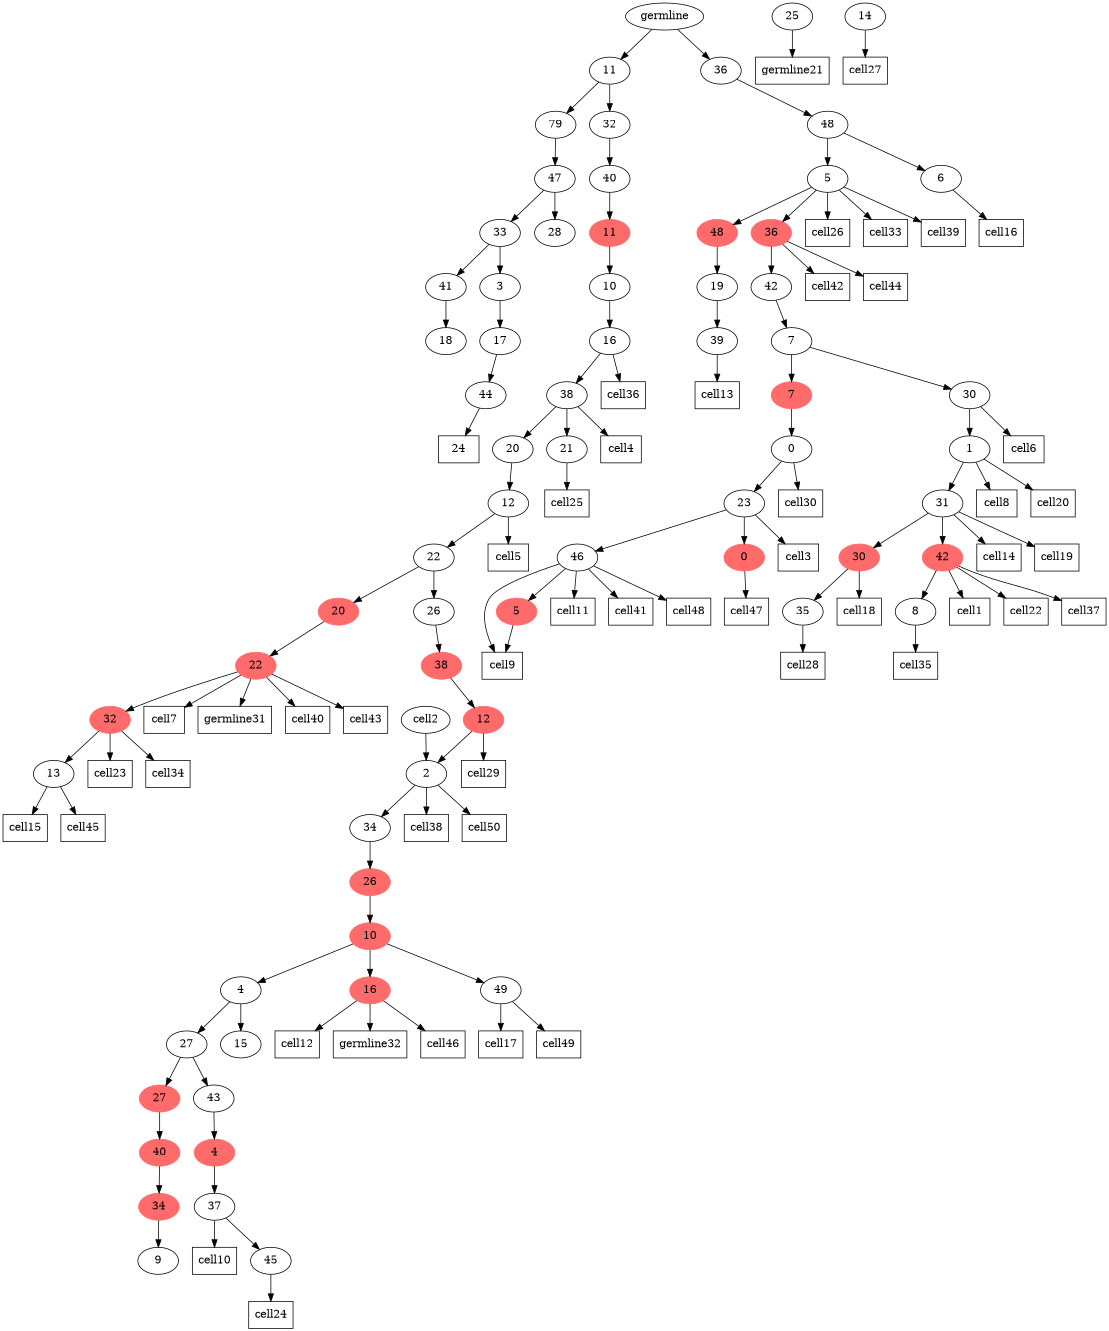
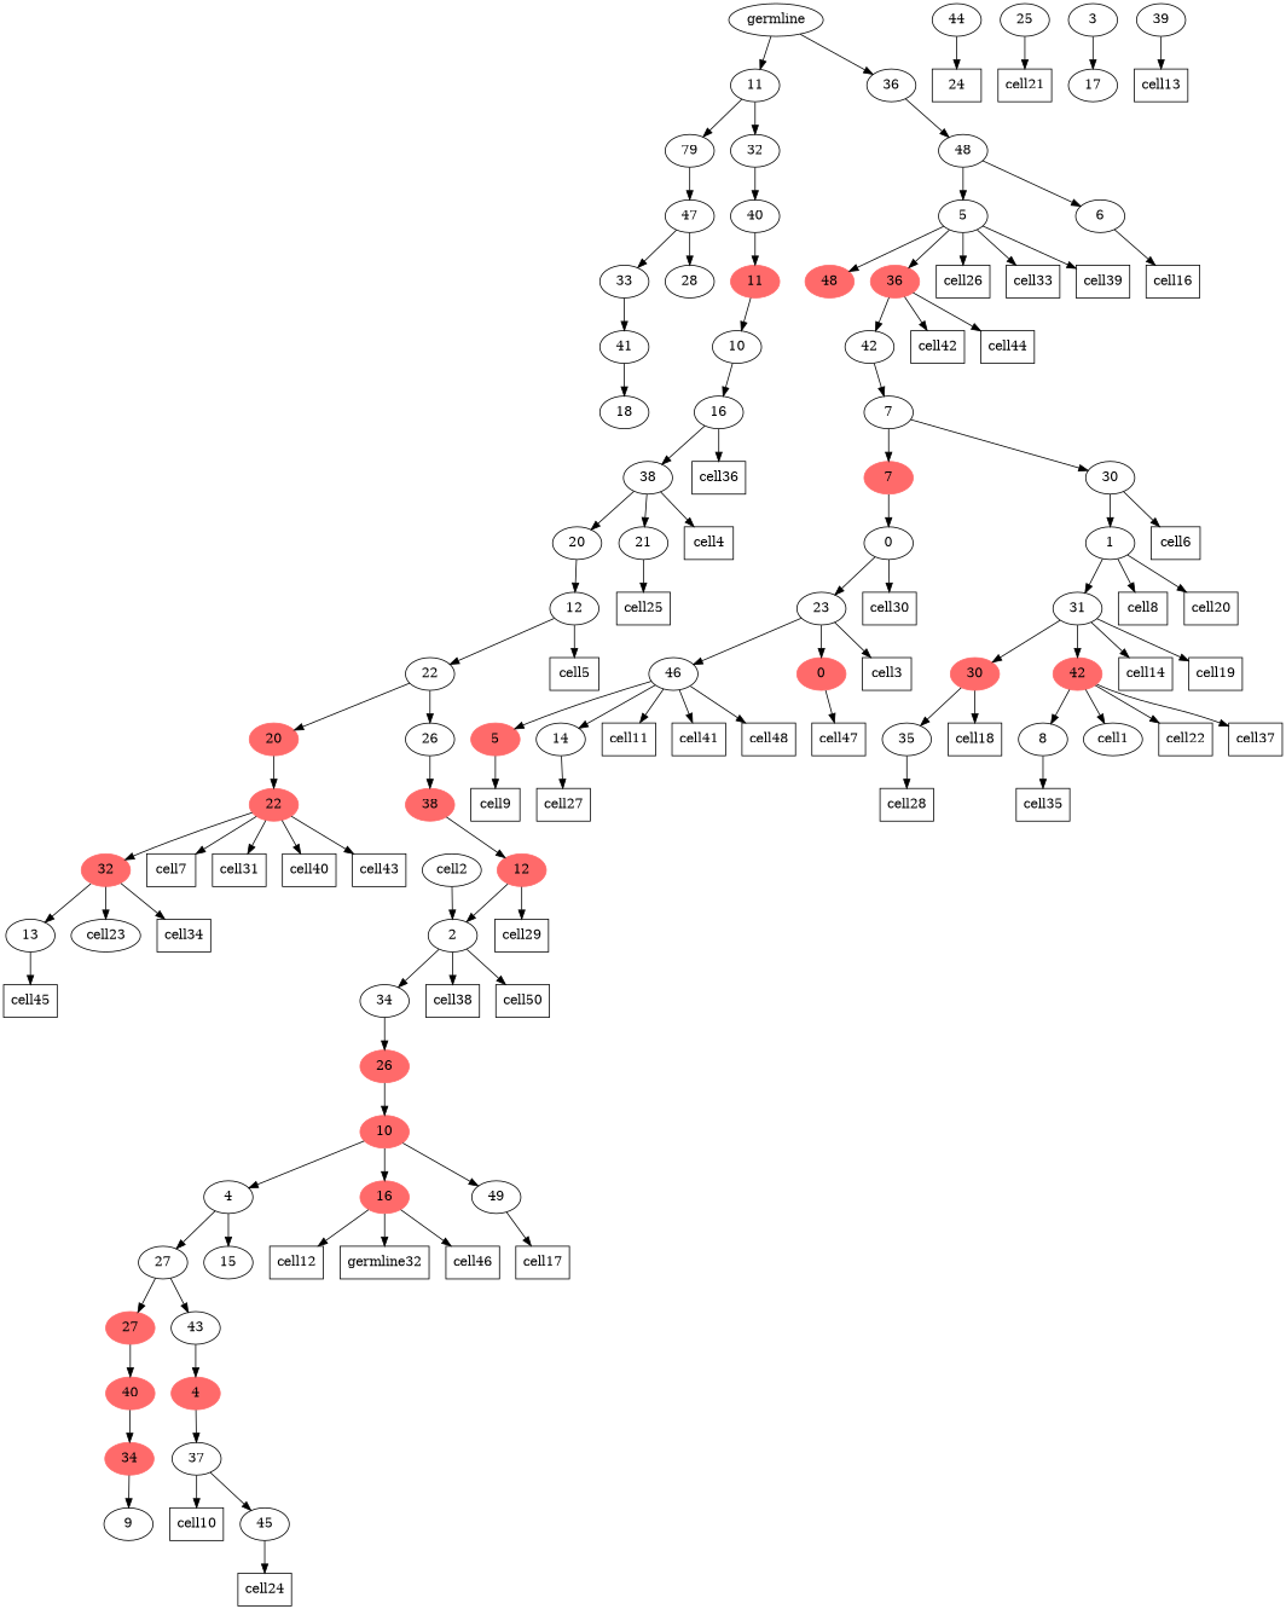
  digraph {
    n1 [label=41]
    n2 [label=18]
    n3 [label=24 shape=box]
    n4 [label=25]
-   cell21 [shape=box label=germline21]
+   cell21 [shape=box]
    n6 [label=44]
    n7 [label=17]
    n8 [label=3]
    n9 [label=33]
    n10 [label=47]
    n11 [label=28]
    n12 [label=79]
    n13 [color=indianred1 label=32 style=filled]
    n14 [label=13]
-   cell23 [shape=box]
+   cell23 [shape=ellipse]
    cell34 [shape=box]
-   cell15 [shape=box]
    cell45 [shape=box]
    n19 [color=indianred1 label=22 style=filled]
    cell7 [shape=box]
-   cell31 [shape=box label=germline31]
+   cell31 [shape=box]
    cell40 [shape=box]
    cell43 [shape=box]
    n24 [color=indianred1 label=20 style=filled]
    n25 [color=indianred1 label=34 style=filled]
    n26 [label=9]
    cell10 [shape=box]
    n28 [color=indianred1 label=40 style=filled]
    n29 [color=indianred1 label=27 style=filled]
    n30 [label=37]
    n31 [label=45]
    cell24 [shape=box]
    n33 [color=indianred1 label=4 style=filled]
    n34 [label=43]
    n35 [label=27]
    n36 [label=4]
    n37 [label=15]
    n38 [color=indianred1 label=10 style=filled]
    n39 [color=indianred1 label=16 style=filled]
    n40 [label=49]
    cell12 [shape=box]
    n42 [label=germline32 shape=box]
    cell46 [shape=box]
    cell17 [shape=box]
-   cell49 [shape=box]
    n46 [color=indianred1 label=26 style=filled]
    n47 [label=34]
    n48 [label=2]
    cell38 [shape=box]
    cell50 [shape=box]
    cell2 [shape=ellipse]
    n52 [color=indianred1 label=12 style=filled]
    cell29 [shape=box]
    n54 [color=indianred1 label=38 style=filled]
    n55 [label=26]
    n56 [label=22]
    n57 [label=12]
    cell5 [shape=box]
    n59 [label=20]
    n60 [label=38]
    n61 [label=21]
    cell4 [shape=box]
    cell25 [shape=box]
    n64 [label=16]
    cell36 [shape=box]
    n66 [label=10]
    n67 [color=indianred1 label=11 style=filled]
    n68 [label=40]
    n69 [label=32]
    n70 [label=11]
-   n71 [label=19]
    n72 [label=39]
    cell13 [shape=box]
    n74 [color=indianred1 label=48 style=filled]
    n75 [label=46]
    n76 [color=indianred1 label=5 style=filled]
    n77 [label=14]
    cell11 [shape=box]
    cell41 [shape=box]
    cell48 [shape=box]
    cell9 [shape=box]
    cell27 [shape=box]
    n83 [label=23]
    n84 [color=indianred1 label=0 style=filled]
    cell3 [shape=box]
    cell47 [shape=box]
    n87 [label=0]
    cell30 [shape=box]
    n89 [color=indianred1 label=7 style=filled]
    n90 [color=indianred1 label=30 style=filled]
    n91 [label=35]
    cell18 [shape=box]
    cell28 [shape=box]
    n94 [color=indianred1 label=42 style=filled]
    n95 [label=8]
-   cell1 [shape=box]
+   cell1 [shape=ellipse]
    cell22 [shape=box]
    cell37 [shape=box]
    cell35 [shape=box]
    n100 [label=31]
    cell14 [shape=box]
    cell19 [shape=box]
    n103 [label=1]
    cell8 [shape=box]
    cell20 [shape=box]
    n106 [label=30]
    cell6 [shape=box]
    n108 [label=7]
    n109 [label=42]
    n110 [color=indianred1 label=36 style=filled]
    cell42 [shape=box]
    cell44 [shape=box]
    n113 [label=5]
    cell26 [shape=box]
    cell33 [shape=box]
    cell39 [shape=box]
    n117 [label=48]
    n118 [label=6]
    cell16 [shape=box]
    n120 [label=36]
    n121 [label=germline]
    n1 -> n2
    n4 -> cell21
    n6 -> n3
-   n7 -> n6
    n8 -> n7
    n9 -> n1
-   n9 -> n8
    n10 -> n9
    n10 -> n11
    n12 -> n10
    n13 -> n14
    n13 -> cell23
    n13 -> cell34
-   n14 -> cell15
    n14 -> cell45
    n19 -> n13
    n19 -> cell7
    n19 -> cell31
    n19 -> cell40
    n19 -> cell43
    n24 -> n19
    n25 -> n26
    n28 -> n25
    n29 -> n28
    n30 -> cell10
    n30 -> n31
    n31 -> cell24
    n33 -> n30
    n34 -> n33
    n35 -> n29
    n35 -> n34
    n36 -> n35
    n36 -> n37
    n38 -> n36
    n38 -> n39
    n38 -> n40
    n39 -> cell12
    n39 -> n42
    n39 -> cell46
    n40 -> cell17
-   n40 -> cell49
    n46 -> n38
    n47 -> n46
    n48 -> n47
    n48 -> cell38
    n48 -> cell50
    cell2 -> n48
    n52 -> n48
    n52 -> cell29
    n54 -> n52
    n55 -> n54
    n56 -> n24
    n56 -> n55
    n57 -> n56
    n57 -> cell5
    n59 -> n57
    n60 -> n59
    n60 -> n61
    n60 -> cell4
    n61 -> cell25
    n64 -> n60
    n64 -> cell36
    n66 -> n64
    n67 -> n66
    n68 -> n67
    n69 -> n68
    n70 -> n12
    n70 -> n69
-   n71 -> n72
    n72 -> cell13
-   n74 -> n71
    n75 -> n76
-   n75 -> cell9
+   n75 -> n77
    n75 -> cell11
    n75 -> cell41
    n75 -> cell48
    n76 -> cell9
    n77 -> cell27
    n83 -> n75
    n83 -> n84
    n83 -> cell3
    n84 -> cell47
    n87 -> n83
    n87 -> cell30
    n89 -> n87
    n90 -> n91
    n90 -> cell18
    n91 -> cell28
    n94 -> n95
    n94 -> cell1
    n94 -> cell22
    n94 -> cell37
    n95 -> cell35
    n100 -> n90
    n100 -> n94
    n100 -> cell14
    n100 -> cell19
    n103 -> n100
    n103 -> cell8
    n103 -> cell20
    n106 -> n103
    n106 -> cell6
    n108 -> n89
    n108 -> n106
    n109 -> n108
    n110 -> n109
    n110 -> cell42
    n110 -> cell44
    n113 -> n74
    n113 -> n110
    n113 -> cell26
    n113 -> cell33
    n113 -> cell39
    n117 -> n113
    n117 -> n118
    n118 -> cell16
    n120 -> n117
    n121 -> n70
    n121 -> n120
  }
